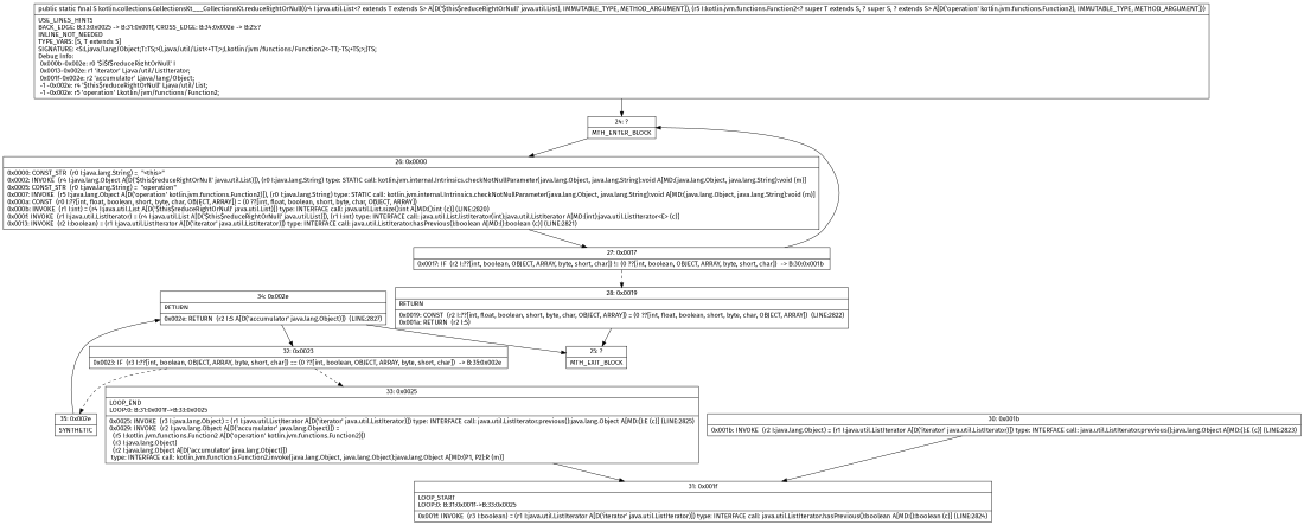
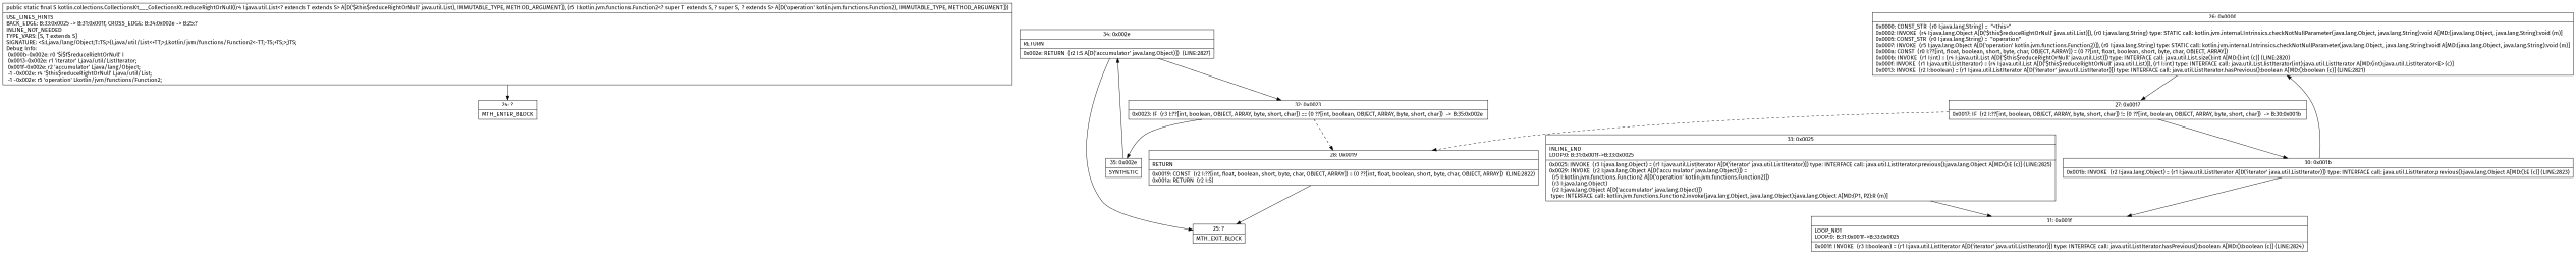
  digraph {
    fontname="Fira Sans"
    node [fontname="Fira Sans" shape=record]
    edge [fontname="Fira Sans"]
    n1 [label="{24\:\ ?|MTH_ENTER_BLOCK\l}"]
    n2 [label="{26\:\ 0x0000|0x0000: CONST_STR  (r0 I:java.lang.String) =  \"\<this\>\" \l0x0002: INVOKE  (r4 I:java.lang.Object A[D('$this$reduceRightOrNull' java.util.List)]), (r0 I:java.lang.String) type: STATIC call: kotlin.jvm.internal.Intrinsics.checkNotNullParameter(java.lang.Object, java.lang.String):void A[MD:(java.lang.Object, java.lang.String):void (m)]\l0x0005: CONST_STR  (r0 I:java.lang.String) =  \"operation\" \l0x0007: INVOKE  (r5 I:java.lang.Object A[D('operation' kotlin.jvm.functions.Function2)]), (r0 I:java.lang.String) type: STATIC call: kotlin.jvm.internal.Intrinsics.checkNotNullParameter(java.lang.Object, java.lang.String):void A[MD:(java.lang.Object, java.lang.String):void (m)]\l0x000a: CONST  (r0 I:??[int, float, boolean, short, byte, char, OBJECT, ARRAY]) = (0 ??[int, float, boolean, short, byte, char, OBJECT, ARRAY]) \l0x000b: INVOKE  (r1 I:int) = (r4 I:java.util.List A[D('$this$reduceRightOrNull' java.util.List)]) type: INTERFACE call: java.util.List.size():int A[MD:():int (c)] (LINE:2820)\l0x000f: INVOKE  (r1 I:java.util.ListIterator) = (r4 I:java.util.List A[D('$this$reduceRightOrNull' java.util.List)]), (r1 I:int) type: INTERFACE call: java.util.List.listIterator(int):java.util.ListIterator A[MD:(int):java.util.ListIterator\<E\> (c)]\l0x0013: INVOKE  (r2 I:boolean) = (r1 I:java.util.ListIterator A[D('iterator' java.util.ListIterator)]) type: INTERFACE call: java.util.ListIterator.hasPrevious():boolean A[MD:():boolean (c)] (LINE:2821)\l}"]
    n3 [label="{27\:\ 0x0017|0x0017: IF  (r2 I:??[int, boolean, OBJECT, ARRAY, byte, short, char]) != (0 ??[int, boolean, OBJECT, ARRAY, byte, short, char])  \-\> B:30:0x001b \l}"]
    n4 [label="{28\:\ 0x0019|RETURN\l|0x0019: CONST  (r2 I:??[int, float, boolean, short, byte, char, OBJECT, ARRAY]) = (0 ??[int, float, boolean, short, byte, char, OBJECT, ARRAY])  (LINE:2822)\l0x001a: RETURN  (r2 I:S) \l}"]
    n5 [label="{30\:\ 0x001b|0x001b: INVOKE  (r2 I:java.lang.Object) = (r1 I:java.util.ListIterator A[D('iterator' java.util.ListIterator)]) type: INTERFACE call: java.util.ListIterator.previous():java.lang.Object A[MD:():E (c)] (LINE:2823)\l}"]
    n6 [label="{25\:\ ?|MTH_EXIT_BLOCK\l}"]
-   n7 [label="{31\:\ 0x001f|LOOP_START\lLOOP:0: B:31:0x001f\-\>B:33:0x0025\l|0x001f: INVOKE  (r3 I:boolean) = (r1 I:java.util.ListIterator A[D('iterator' java.util.ListIterator)]) type: INTERFACE call: java.util.ListIterator.hasPrevious():boolean A[MD:():boolean (c)] (LINE:2824)\l}"]
+   n7 [label="{31\:\ 0x001f|LOOP_NOT\lLOOP:0: B:31:0x001f\-\>B:33:0x0025\l|0x001f: INVOKE  (r3 I:boolean) = (r1 I:java.util.ListIterator A[D('iterator' java.util.ListIterator)]) type: INTERFACE call: java.util.ListIterator.hasPrevious():boolean A[MD:():boolean (c)] (LINE:2824)\l}"]
    n8 [label="{32\:\ 0x0023|0x0023: IF  (r3 I:??[int, boolean, OBJECT, ARRAY, byte, short, char]) == (0 ??[int, boolean, OBJECT, ARRAY, byte, short, char])  \-\> B:35:0x002e \l}"]
-   n9 [label="{33\:\ 0x0025|LOOP_END\lLOOP:0: B:31:0x001f\-\>B:33:0x0025\l|0x0025: INVOKE  (r3 I:java.lang.Object) = (r1 I:java.util.ListIterator A[D('iterator' java.util.ListIterator)]) type: INTERFACE call: java.util.ListIterator.previous():java.lang.Object A[MD:():E (c)] (LINE:2825)\l0x0029: INVOKE  (r2 I:java.lang.Object A[D('accumulator' java.lang.Object)]) = \l  (r5 I:kotlin.jvm.functions.Function2 A[D('operation' kotlin.jvm.functions.Function2)])\l  (r3 I:java.lang.Object)\l  (r2 I:java.lang.Object A[D('accumulator' java.lang.Object)])\l type: INTERFACE call: kotlin.jvm.functions.Function2.invoke(java.lang.Object, java.lang.Object):java.lang.Object A[MD:(P1, P2):R (m)]\l}"]
+   n9 [label="{33\:\ 0x0025|INLINE_END\lLOOP:0: B:31:0x001f\-\>B:33:0x0025\l|0x0025: INVOKE  (r3 I:java.lang.Object) = (r1 I:java.util.ListIterator A[D('iterator' java.util.ListIterator)]) type: INTERFACE call: java.util.ListIterator.previous():java.lang.Object A[MD:():E (c)] (LINE:2825)\l0x0029: INVOKE  (r2 I:java.lang.Object A[D('accumulator' java.lang.Object)]) = \l  (r5 I:kotlin.jvm.functions.Function2 A[D('operation' kotlin.jvm.functions.Function2)])\l  (r3 I:java.lang.Object)\l  (r2 I:java.lang.Object A[D('accumulator' java.lang.Object)])\l type: INTERFACE call: kotlin.jvm.functions.Function2.invoke(java.lang.Object, java.lang.Object):java.lang.Object A[MD:(P1, P2):R (m)]\l}"]
    n10 [label="{35\:\ 0x002e|SYNTHETIC\l}"]
    n11 [label="{34\:\ 0x002e|RETURN\l|0x002e: RETURN  (r2 I:S A[D('accumulator' java.lang.Object)])  (LINE:2827)\l}"]
    n12 [label="{public static final S kotlin.collections.CollectionsKt___CollectionsKt.reduceRightOrNull((r4 I:java.util.List\<? extends T extends S\> A[D('$this$reduceRightOrNull' java.util.List), IMMUTABLE_TYPE, METHOD_ARGUMENT]), (r5 I:kotlin.jvm.functions.Function2\<? super T extends S, ? super S, ? extends S\> A[D('operation' kotlin.jvm.functions.Function2), IMMUTABLE_TYPE, METHOD_ARGUMENT]))  | USE_LINES_HINTS\lBACK_EDGE: B:33:0x0025 \-\> B:31:0x001f, CROSS_EDGE: B:34:0x002e \-\> B:25:?\lINLINE_NOT_NEEDED\lTYPE_VARS: [S, T extends S]\lSIGNATURE: \<S:Ljava\/lang\/Object;T::TS;\>(Ljava\/util\/List\<+TT;\>;Lkotlin\/jvm\/functions\/Function2\<\-TT;\-TS;+TS;\>;)TS;\lDebug Info:\l  0x000b\-0x002e: r0 '$i$f$reduceRightOrNull' I\l  0x0013\-0x002e: r1 'iterator' Ljava\/util\/ListIterator;\l  0x001f\-0x002e: r2 'accumulator' Ljava\/lang\/Object;\l  \-1 \-0x002e: r4 '$this$reduceRightOrNull' Ljava\/util\/List;\l  \-1 \-0x002e: r5 'operation' Lkotlin\/jvm\/functions\/Function2;\l}"]
-   n1 -> n2
+   n5 -> n2
    n2 -> n3
    n3 -> n4 [style=dashed]
-   n3 -> n1
+   n3 -> n5
    n4 -> n6
    n5 -> n7
-   n8 -> n9 [style=dashed]
-   n8 -> n10 [style=dashed]
+   n8 -> n4 [style=dashed]
+   n8 -> n10
    n9 -> n7
    n10 -> n11
    n11 -> n6
    n11 -> n8
    n12 -> n1
  }
